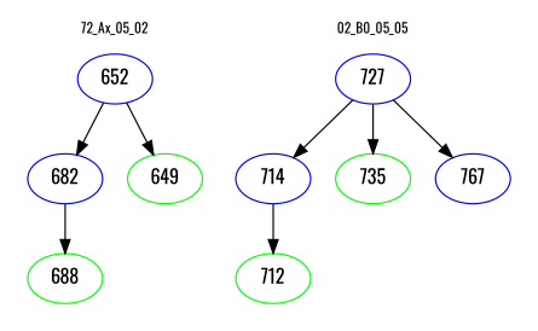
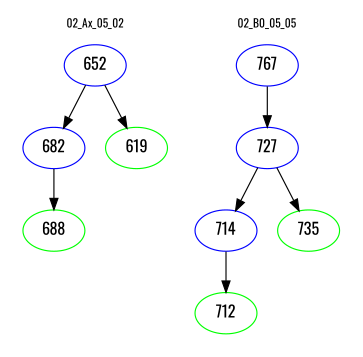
  digraph {
    fontname=Oswald
    node [color=blue fontname=Oswald]
    edge [color=black fontname=Oswald]
    n1 [label=652]
    n2 [label=682]
-   n3 [color=green label=649]
+   n3 [color=green label=619]
    n4 [color=green label=688]
    n5 [label=727]
    n6 [label=714]
    n7 [color=green label=735]
    n8 [label=767]
    n9 [color=green label=712]
    subgraph cluster_1 {
      color=white
      fontsize=10
-     label="72_Ax_05_02"
+     label="02_Ax_05_02"
      n1
      n2
      n3
      n4
    }
    subgraph cluster_2 {
      color=white
      fontsize=10
      label="02_B0_05_05"
      n5
      n6
      n7
      n8
      n9
    }
    n1 -> n2
    n1 -> n3
    n2 -> n4
    n5 -> n6
    n5 -> n7
-   n5 -> n8
+   n8 -> n5
    n6 -> n9
  }
